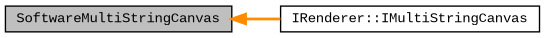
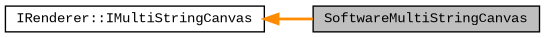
  digraph {
    rankdir=LR
    fontname="Liberation Mono"
    node [color=black fontname="Liberation Mono" fontsize=10 shape=record style=filled]
    n1 [fillcolor=grey75 fontcolor=black height=0.2 label=SoftwareMultiStringCanvas width=0.4]
    n2 [fillcolor=white height=0.2 label="IRenderer::IMultiStringCanvas" width=0.4]
-   n1 -> n2 [color=darkorange dir=back fontname="Liberation Mono" fontsize=10 labelfontname=Helvetica labelfontsize=10 style=bold]
+   n2 -> n1 [color=darkorange dir=back fontname="Liberation Mono" fontsize=10 labelfontname=Helvetica labelfontsize=10 style=bold]
  }
